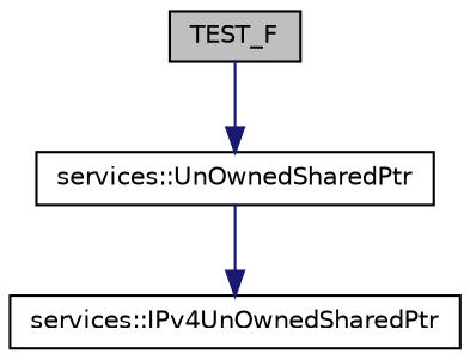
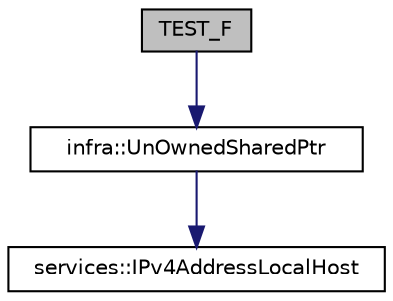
  digraph {
    rankdir=TB
    node [color=black fillcolor=white fontname=Helvetica fontsize=10 shape=record style=filled]
    edge [color=midnightblue fontname=Helvetica fontsize=10 labelfontname=Helvetica labelfontsize=10 style=solid]
    n1 [fillcolor=grey75 fontcolor=black height=0.2 label=TEST_F width=0.4]
-   n2 [height=0.2 label="services::UnOwnedSharedPtr" width=0.4]
-   n3 [height=0.2 label="services::IPv4UnOwnedSharedPtr" width=0.4]
+   n2 [height=0.2 label="infra::UnOwnedSharedPtr" width=0.4]
+   n3 [height=0.2 label="services::IPv4AddressLocalHost" width=0.4]
    n1 -> n2
    n2 -> n3
  }
